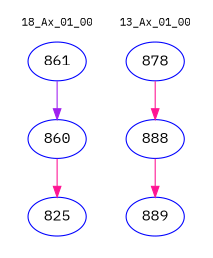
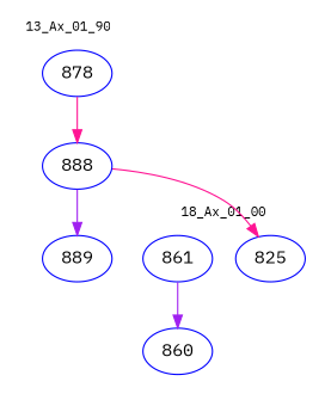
  digraph {
    fontname="IBM Plex Mono"
    node [color=blue fontname="IBM Plex Mono"]
    edge [color=deeppink fontname="IBM Plex Mono"]
    n1 [label=860]
    n2 [label=825]
    n3 [label=861]
    n4 [label=888]
    n5 [label=878]
    n6 [label=889]
    subgraph cluster_1 {
      color=white
      fontsize=10
      label="18_Ax_01_00"
      n1
      n2
      n3
    }
    subgraph cluster_2 {
      color=white
      fontsize=10
-     label="13_Ax_01_00"
+     label="13_Ax_01_90"
      n4
      n5
      n6
    }
-   n1 -> n2
+   n4 -> n2
    n3 -> n1 [color=purple]
-   n4 -> n6
+   n4 -> n6 [color=purple]
    n5 -> n4
  }
